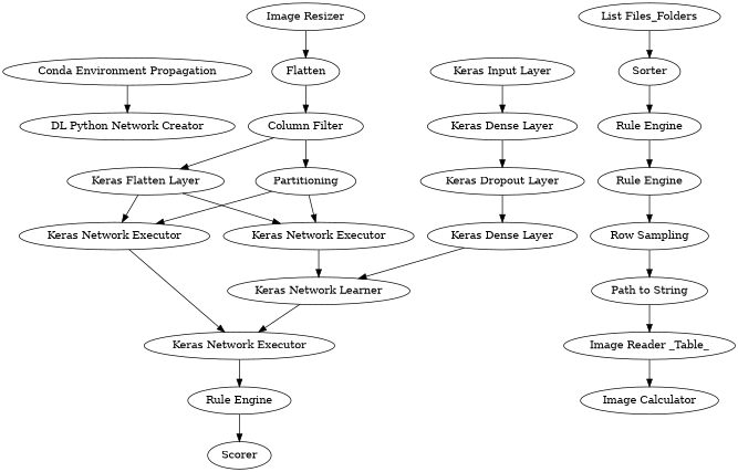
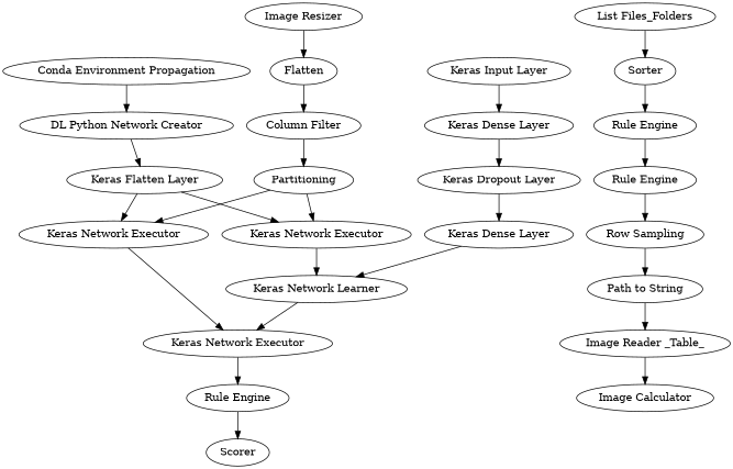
  digraph {
    rankdir=TB
    n1 [label="Keras Network Executor"]
    n2 [label="Keras Network Learner"]
    n3 [label="Keras Network Executor"]
    n4 [label="Image Calculator"]
    n5 [label="Image Resizer"]
    n6 [label=Flatten]
    n7 [label="Rule Engine"]
    n8 [label=Scorer]
    n9 [label="Conda Environment Propagation"]
    n10 [label="DL Python Network Creator"]
    n11 [label="Keras Flatten Layer"]
    n12 [label=Sorter]
    n13 [label="Rule Engine"]
    n14 [label="Rule Engine"]
    n15 [label="List Files_Folders"]
    n16 [label="Keras Dense Layer"]
    n17 [label="Path to String"]
    n18 [label="Image Reader _Table_"]
    n19 [label="Column Filter"]
    n20 [label="Keras Dropout Layer"]
    n21 [label="Keras Network Executor"]
    n22 [label="Keras Input Layer"]
    n23 [label="Keras Dense Layer"]
    n24 [label="Row Sampling"]
    n25 [label=Partitioning]
    n1 -> n2
    n2 -> n3
    n3 -> n7
    n5 -> n6
    n6 -> n19
    n7 -> n8
    n9 -> n10
-   n19 -> n11
+   n10 -> n11
    n11 -> n1
    n11 -> n21
    n12 -> n13
    n13 -> n14
    n14 -> n24
    n15 -> n12
    n16 -> n2
    n17 -> n18
    n18 -> n4
    n19 -> n25
    n20 -> n16
    n21 -> n3
    n22 -> n23
    n23 -> n20
    n24 -> n17
    n25 -> n1
    n25 -> n21
  }
